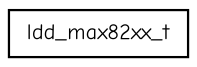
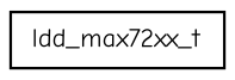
  digraph {
    rankdir=TB
    fontname="Comic Neue"
-   n1 [color=black fillcolor=white fontname="Comic Neue" fontsize=10 height=0.2 label=ldd_max82xx_t shape=record style=filled width=0.4]
+   n1 [color=black fillcolor=white fontname="Comic Neue" fontsize=10 height=0.2 label=ldd_max72xx_t shape=record style=filled width=0.4]
  }
